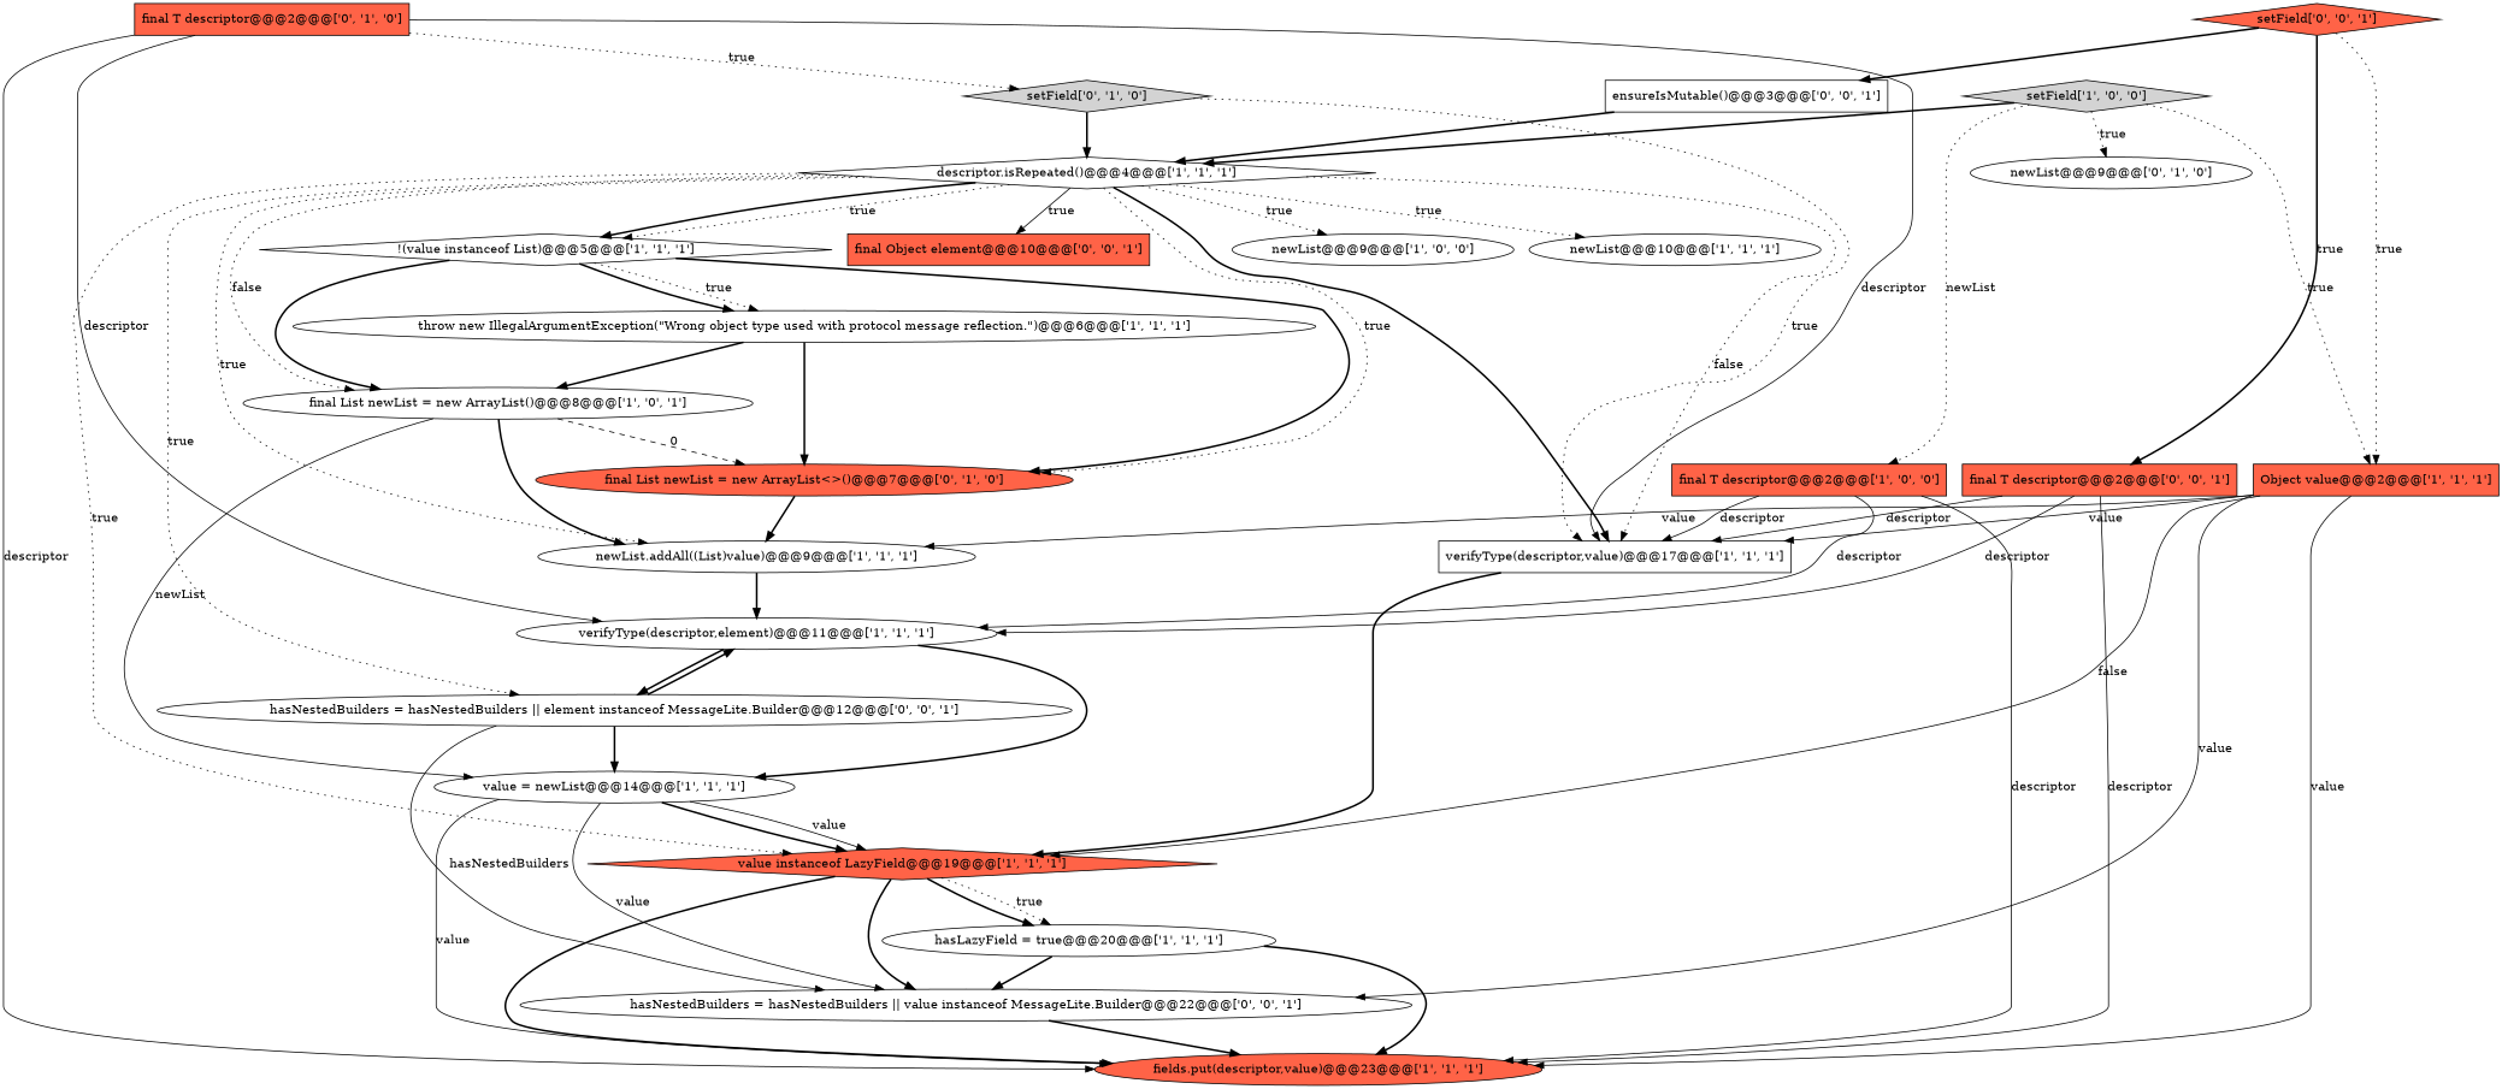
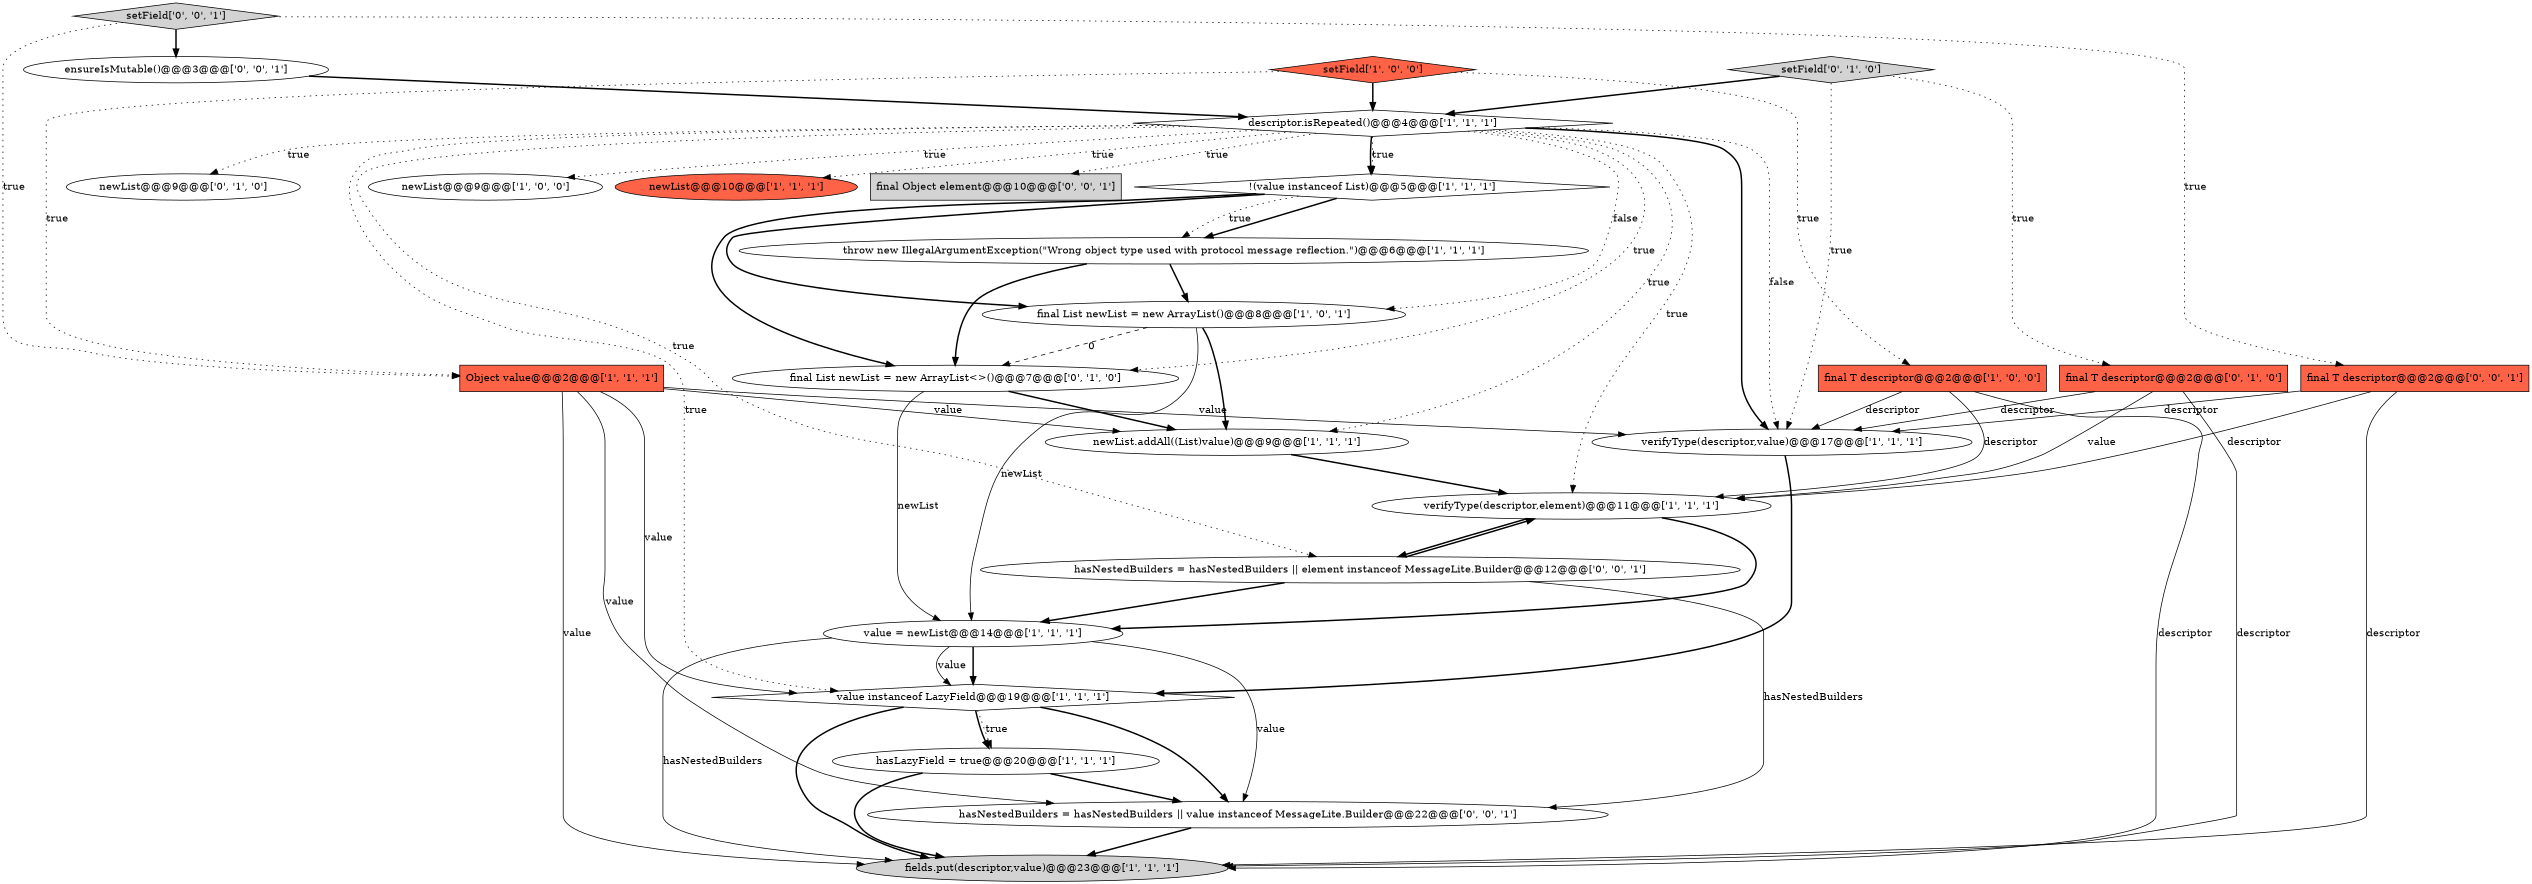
  digraph {
    node [fillcolor=white shape=ellipse style=filled]
    edge [style=bold]
    n1 [fillcolor=tomato label="Object value@@@2@@@['1', '1', '1']" shape=box]
    n2 [label="hasNestedBuilders = hasNestedBuilders || value instanceof MessageLite.Builder@@@22@@@['0', '0', '1']"]
-   n3 [fillcolor=tomato label="fields.put(descriptor,value)@@@23@@@['1', '1', '1']"]
+   n3 [fillcolor=lightgray label="fields.put(descriptor,value)@@@23@@@['1', '1', '1']"]
    n4 [label="newList.addAll((List)value)@@@9@@@['1', '1', '1']"]
-   n5 [label="verifyType(descriptor,value)@@@17@@@['1', '1', '1']" shape=box]
-   n6 [fillcolor=tomato label="value instanceof LazyField@@@19@@@['1', '1', '1']" shape=diamond]
+   n5 [label="verifyType(descriptor,value)@@@17@@@['1', '1', '1']"]
+   n6 [label="value instanceof LazyField@@@19@@@['1', '1', '1']" shape=diamond]
    n7 [label="verifyType(descriptor,element)@@@11@@@['1', '1', '1']"]
    n8 [label="hasLazyField = true@@@20@@@['1', '1', '1']"]
    n9 [label="newList@@@9@@@['0', '1', '0']"]
-   n10 [fillcolor=tomato label="final List newList = new ArrayList<>()@@@7@@@['0', '1', '0']"]
+   n10 [label="final List newList = new ArrayList<>()@@@7@@@['0', '1', '0']"]
    n11 [label="value = newList@@@14@@@['1', '1', '1']"]
-   n12 [label="ensureIsMutable()@@@3@@@['0', '0', '1']" shape=box]
+   n12 [label="ensureIsMutable()@@@3@@@['0', '0', '1']"]
    n13 [label="descriptor.isRepeated()@@@4@@@['1', '1', '1']" shape=diamond]
    n14 [label="hasNestedBuilders = hasNestedBuilders || element instanceof MessageLite.Builder@@@12@@@['0', '0', '1']"]
    n15 [label="newList@@@9@@@['1', '0', '0']"]
-   n16 [label="newList@@@10@@@['1', '1', '1']"]
-   n17 [fillcolor=tomato label="final Object element@@@10@@@['0', '0', '1']" shape=box]
+   n16 [fillcolor=tomato label="newList@@@10@@@['1', '1', '1']"]
+   n17 [fillcolor=lightgray label="final Object element@@@10@@@['0', '0', '1']" shape=box]
    n18 [label="!(value instanceof List)@@@5@@@['1', '1', '1']" shape=diamond]
    n19 [label="final List newList = new ArrayList()@@@8@@@['1', '0', '1']"]
    n20 [fillcolor=lightgray label="setField['0', '1', '0']" shape=diamond]
    n21 [fillcolor=tomato label="final T descriptor@@@2@@@['0', '1', '0']" shape=box]
    n22 [fillcolor=tomato label="final T descriptor@@@2@@@['1', '0', '0']" shape=box]
    n23 [label="throw new IllegalArgumentException(\"Wrong object type used with protocol message reflection.\")@@@6@@@['1', '1', '1']"]
-   n24 [fillcolor=lightgray label="setField['1', '0', '0']" shape=diamond]
-   n25 [fillcolor=tomato label="setField['0', '0', '1']" shape=diamond]
+   n24 [fillcolor=tomato label="setField['1', '0', '0']" shape=diamond]
+   n25 [fillcolor=lightgray label="setField['0', '0', '1']" shape=diamond]
    n26 [fillcolor=tomato label="final T descriptor@@@2@@@['0', '0', '1']" shape=box]
    n1 -> n2 [label=value style=solid]
    n1 -> n3 [label=value style=solid]
    n1 -> n4 [label=value style=solid]
    n1 -> n5 [label=value style=solid]
-   n1 -> n6 [label=false style=solid]
+   n1 -> n6 [label=value style=solid]
    n2 -> n3
    n4 -> n7
    n5 -> n6
    n6 -> n2
    n6 -> n3
    n6 -> n8
    n6 -> n8 [label=true style=dotted]
    n7 -> n11
    n7 -> n14
    n8 -> n2
    n8 -> n3
    n10 -> n4
+   n10 -> n11 [label=newList style=solid]
    n11 -> n2 [label=value style=solid]
-   n11 -> n3 [label=value style=solid]
+   n11 -> n3 [label=hasNestedBuilders style=solid]
    n11 -> n6 [label=value style=solid]
    n11 -> n6
    n12 -> n13
    n13 -> n4 [label=true style=dotted]
    n13 -> n5 [label=false style=dotted]
    n13 -> n5
    n13 -> n6 [label=true style=dotted]
-   n24 -> n9 [label=true style=dotted]
+   n13 -> n7 [label=true style=dotted]
+   n13 -> n9 [label=true style=dotted]
    n13 -> n10 [label=true style=dotted]
    n13 -> n14 [label=true style=dotted]
    n13 -> n15 [label=true style=dotted]
    n13 -> n16 [label=true style=dotted]
-   n13 -> n17 [label=true style=solid]
+   n13 -> n17 [label=true style=dotted]
    n13 -> n18 [label=true style=dotted]
    n13 -> n18
    n13 -> n19 [label=false style=dotted]
    n14 -> n2 [label=hasNestedBuilders style=solid]
    n14 -> n7
    n14 -> n11
    n18 -> n10
    n18 -> n19
    n18 -> n23
    n18 -> n23 [label=true style=dotted]
    n19 -> n4
    n19 -> n10 [label=0 style=dashed]
    n19 -> n11 [label=newList style=solid]
    n20 -> n5 [label=true style=dotted]
    n20 -> n13
-   n21 -> n20 [label=true style=dotted]
+   n20 -> n21 [label=true style=dotted]
    n21 -> n3 [label=descriptor style=solid]
    n21 -> n5 [label=descriptor style=solid]
-   n21 -> n7 [label=descriptor style=solid]
+   n21 -> n7 [label=value style=solid]
    n22 -> n3 [label=descriptor style=solid]
    n22 -> n5 [label=descriptor style=solid]
    n22 -> n7 [label=descriptor style=solid]
    n23 -> n10
    n23 -> n19
    n24 -> n1 [label=true style=dotted]
    n24 -> n13
-   n24 -> n22 [label=newList style=dotted]
+   n24 -> n22 [label=true style=dotted]
    n25 -> n1 [label=true style=dotted]
    n25 -> n12
-   n25 -> n26 [label=true]
+   n25 -> n26 [label=true style=dotted]
    n26 -> n3 [label=descriptor style=solid]
    n26 -> n5 [label=descriptor style=solid]
    n26 -> n7 [label=descriptor style=solid]
  }
